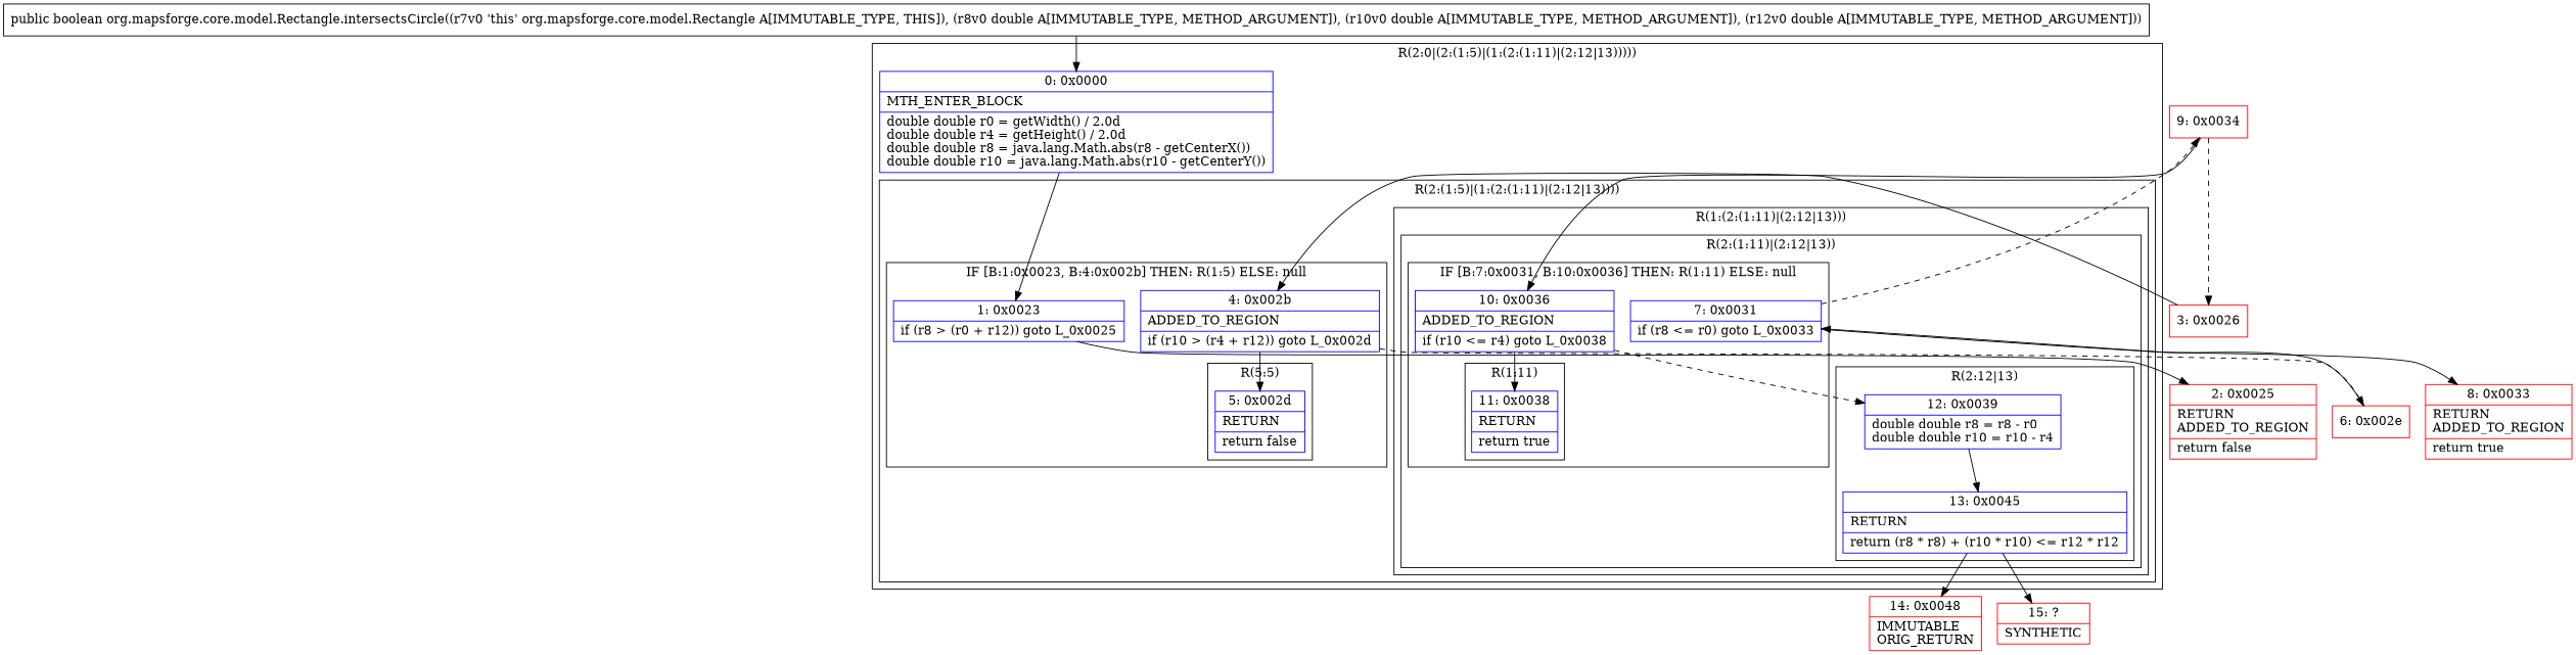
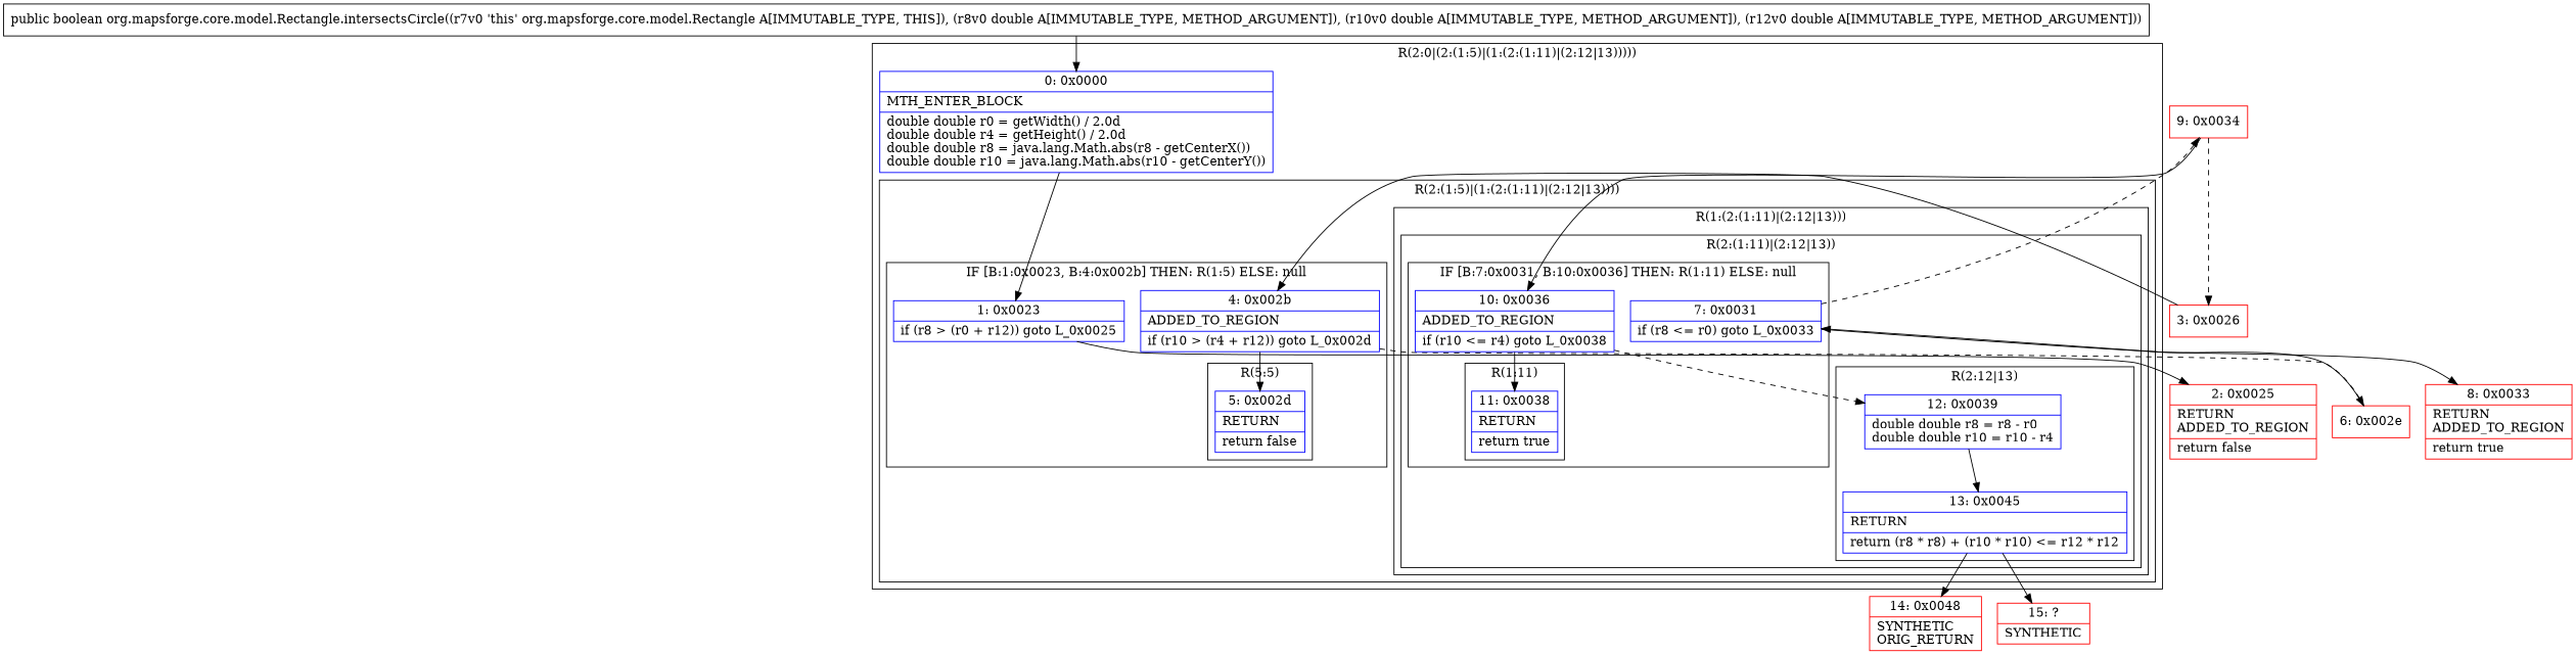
  digraph {
    node [color=blue shape=record]
    n1 [label="{5\:\ 0x002d|RETURN\l|return false\l}"]
    n2 [label="{1\:\ 0x0023|if (r8 \> (r0 + r12)) goto L_0x0025\l}"]
    n3 [label="{4\:\ 0x002b|ADDED_TO_REGION\l|if (r10 \> (r4 + r12)) goto L_0x002d\l}"]
    n4 [label="{11\:\ 0x0038|RETURN\l|return true\l}"]
    n5 [label="{7\:\ 0x0031|if (r8 \<= r0) goto L_0x0033\l}"]
    n6 [label="{10\:\ 0x0036|ADDED_TO_REGION\l|if (r10 \<= r4) goto L_0x0038\l}"]
    n7 [label="{12\:\ 0x0039|double double r8 = r8 \- r0\ldouble double r10 = r10 \- r4\l}"]
    n8 [label="{13\:\ 0x0045|RETURN\l|return (r8 * r8) + (r10 * r10) \<= r12 * r12\l}"]
    n9 [label="{0\:\ 0x0000|MTH_ENTER_BLOCK\l|double double r0 = getWidth() \/ 2.0d\ldouble double r4 = getHeight() \/ 2.0d\ldouble double r8 = java.lang.Math.abs(r8 \- getCenterX())\ldouble double r10 = java.lang.Math.abs(r10 \- getCenterY())\l}"]
    n10 [color=red label="{2\:\ 0x0025|RETURN\lADDED_TO_REGION\l|return false\l}"]
    n11 [color=red label="{6\:\ 0x002e}"]
    n12 [color=red label="{8\:\ 0x0033|RETURN\lADDED_TO_REGION\l|return true\l}"]
    n13 [color=red label="{9\:\ 0x0034}"]
-   n14 [color=red label="{14\:\ 0x0048|IMMUTABLE\lORIG_RETURN\l}"]
+   n14 [color=red label="{14\:\ 0x0048|SYNTHETIC\lORIG_RETURN\l}"]
    n15 [color=red label="{15\:\ ?|SYNTHETIC\l}"]
    n16 [color=red label="{3\:\ 0x0026}"]
    n17 [label="{public boolean org.mapsforge.core.model.Rectangle.intersectsCircle((r7v0 'this' org.mapsforge.core.model.Rectangle A[IMMUTABLE_TYPE, THIS]), (r8v0 double A[IMMUTABLE_TYPE, METHOD_ARGUMENT]), (r10v0 double A[IMMUTABLE_TYPE, METHOD_ARGUMENT]), (r12v0 double A[IMMUTABLE_TYPE, METHOD_ARGUMENT])) }" color=""]
    subgraph cluster_1 {
      label="R(2:0|(2:(1:5)|(1:(2:(1:11)|(2:12|13)))))"
      n9
      subgraph cluster_2 {
        label="R(2:(1:5)|(1:(2:(1:11)|(2:12|13))))"
        subgraph cluster_3 {
          label="IF [B:1:0x0023, B:4:0x002b] THEN: R(1:5) ELSE: null"
          n2
          n3
          subgraph cluster_4 {
            label="R(5:5)"
            n1
          }
        }
        subgraph cluster_5 {
          label="R(1:(2:(1:11)|(2:12|13)))"
          subgraph cluster_6 {
            label="R(2:(1:11)|(2:12|13))"
            subgraph cluster_7 {
              label="IF [B:7:0x0031, B:10:0x0036] THEN: R(1:11) ELSE: null"
              n5
              n6
              subgraph cluster_8 {
                label="R(1:11)"
                n4
              }
            }
            subgraph cluster_9 {
              label="R(2:12|13)"
              n7
              n8
            }
          }
        }
      }
    }
    n2 -> n10
    n3 -> n1
    n3 -> n11 [style=dashed]
    n5 -> n12
    n5 -> n13 [style=dashed]
    n6 -> n4
    n6 -> n7 [style=dashed]
    n7 -> n8
    n8 -> n14
    n8 -> n15
    n9 -> n2
    n11 -> n5
    n13 -> n6
    n13 -> n16 [style=dashed]
    n16 -> n3
    n17 -> n9
  }
